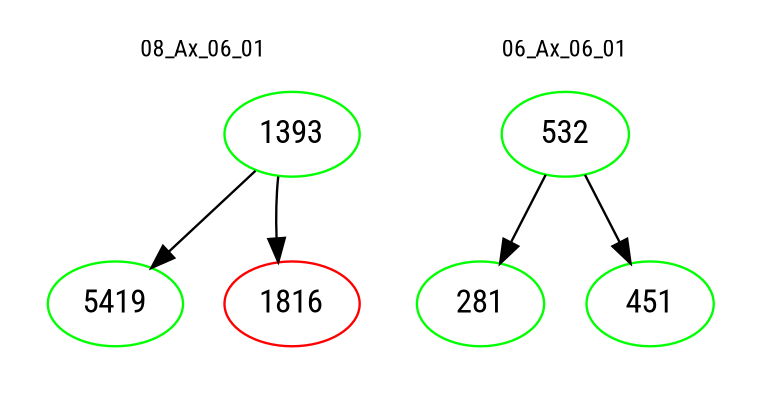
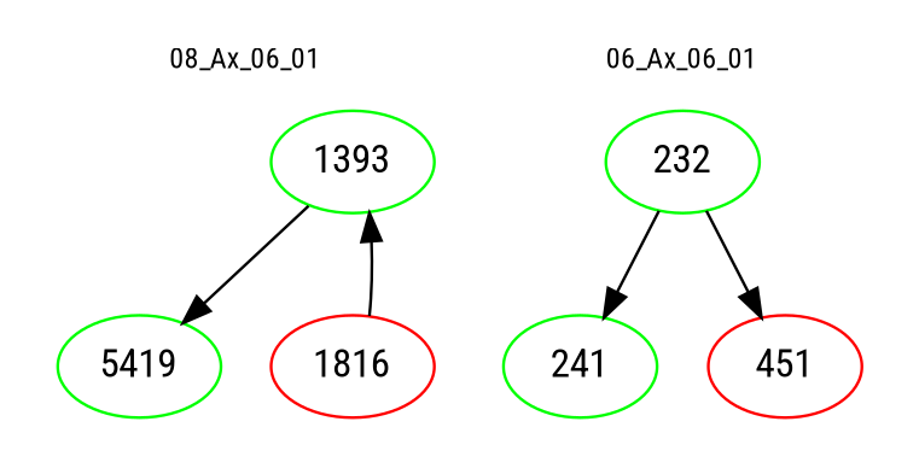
  digraph {
    fontname="Roboto Condensed"
    node [color=green fontname="Roboto Condensed"]
    edge [color=black fontname="Roboto Condensed"]
    n1 [label=1393]
    n2 [label=5419]
    n3 [color=red label=1816]
-   n4 [label=532]
-   n5 [label=281]
-   n6 [label=451]
+   n4 [label=232]
+   n5 [label=241]
+   n6 [color=red label=451]
    subgraph cluster_1 {
      color=white
      fontsize=10
      label="08_Ax_06_01"
      n1
      n2
      n3
    }
    subgraph cluster_2 {
      color=white
      fontsize=10
      label="06_Ax_06_01"
      n4
      n5
      n6
    }
    n1 -> n2
-   n1 -> n3
+   n3 -> n1
    n4 -> n5
    n4 -> n6
  }
